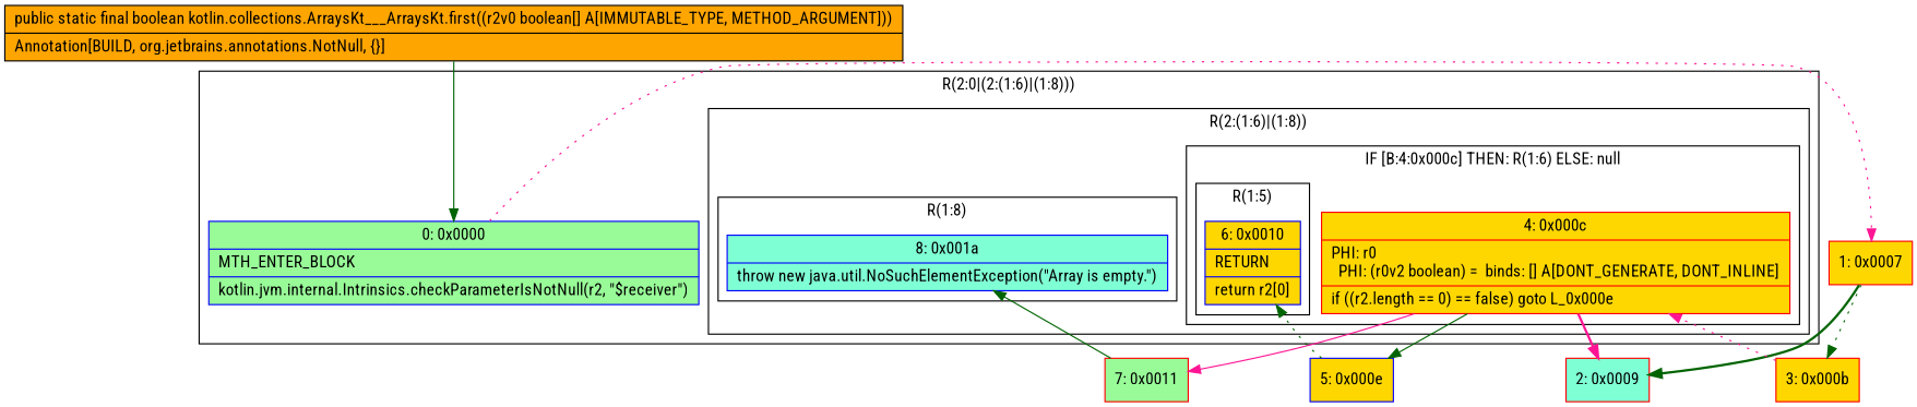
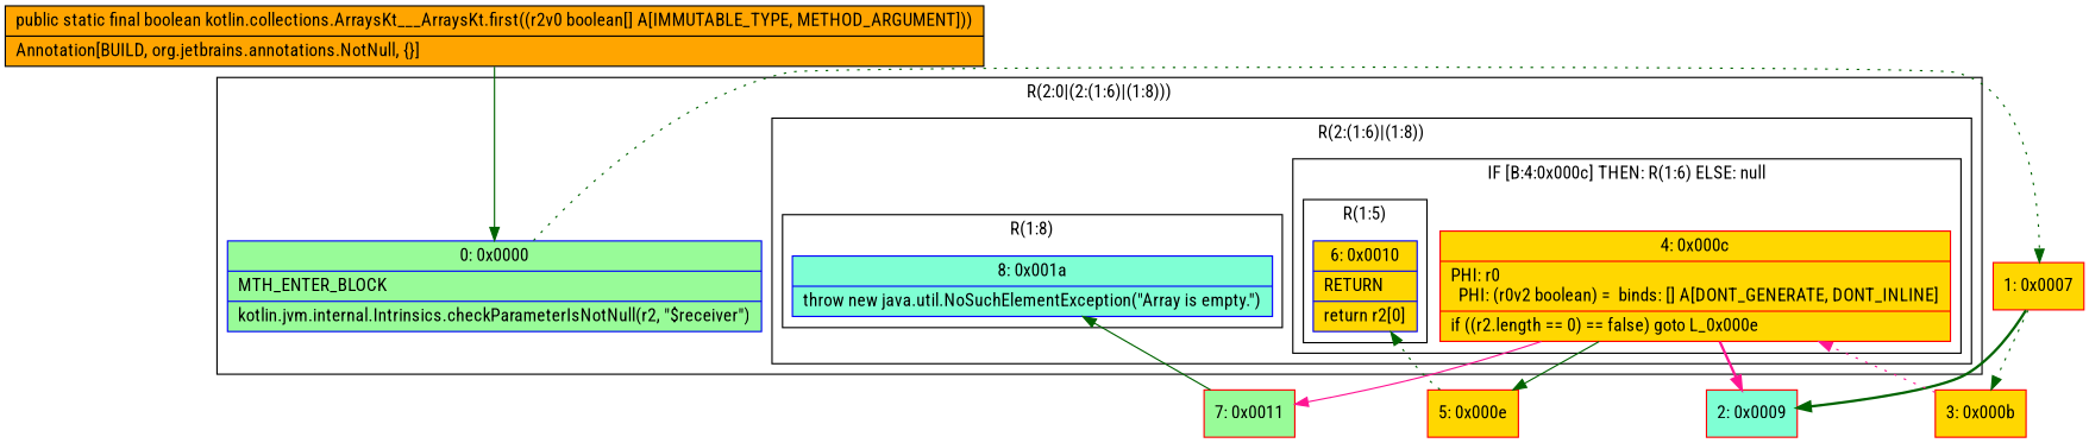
  digraph {
    fontname="Roboto Condensed"
    node [color=red fillcolor=gold fontname="Roboto Condensed" shape=record style=filled]
    edge [color=darkgreen fontname="Roboto Condensed" style=solid]
    n1 [color=blue label="{6\:\ 0x0010|RETURN\l|return r2[0]\l}"]
    n2 [label="{4\:\ 0x000c|PHI: r0 \l  PHI: (r0v2 boolean) =  binds: [] A[DONT_GENERATE, DONT_INLINE]\l|if ((r2.length == 0) == false) goto L_0x000e\l}"]
    n3 [color=blue fillcolor=aquamarine label="{8\:\ 0x001a|throw new java.util.NoSuchElementException(\"Array is empty.\")\l}"]
    n4 [color=blue fillcolor=palegreen label="{0\:\ 0x0000|MTH_ENTER_BLOCK\l|kotlin.jvm.internal.Intrinsics.checkParameterIsNotNull(r2, \"$receiver\")\l}"]
-   n5 [color=blue label="{5\:\ 0x000e}"]
+   n5 [label="{5\:\ 0x000e}"]
    n6 [fillcolor=palegreen label="{7\:\ 0x0011}"]
    n7 [fillcolor=aquamarine label="{2\:\ 0x0009}"]
    n8 [label="{1\:\ 0x0007}"]
    n9 [label="{3\:\ 0x000b}"]
    n10 [fillcolor=orange label="{public static final boolean kotlin.collections.ArraysKt___ArraysKt.first((r2v0 boolean[] A[IMMUTABLE_TYPE, METHOD_ARGUMENT]))  | Annotation[BUILD, org.jetbrains.annotations.NotNull, \{\}]\l}" color=""]
    subgraph cluster_1 {
      label="R(2:0|(2:(1:6)|(1:8)))"
      n4
      subgraph cluster_2 {
        label="R(2:(1:6)|(1:8))"
        subgraph cluster_3 {
          label="IF [B:4:0x000c] THEN: R(1:6) ELSE: null"
          n2
          subgraph cluster_4 {
            label="R(1:5)"
            n1
          }
        }
        subgraph cluster_5 {
          label="R(1:8)"
          n3
        }
      }
    }
    n2 -> n5
    n2 -> n6 [color=deeppink]
    n2 -> n7 [color=deeppink style=bold]
-   n4 -> n8 [color=deeppink style=dotted]
+   n4 -> n8 [style=dotted]
    n5 -> n1 [style=dotted]
    n6 -> n3
    n8 -> n7 [style=bold]
    n8 -> n9 [style=dotted]
    n9 -> n2 [color=deeppink style=dotted]
    n10 -> n4
  }
